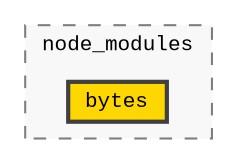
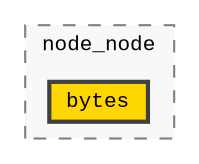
  digraph {
    compound=true
    fontname="Liberation Mono"
    n1 [color=grey25 fillcolor=gold fontname="Liberation Mono" fontsize=10 height=0.2 label=bytes shape=box style="filled,bold" width=0.4]
    subgraph cluster_1 {
      bgcolor="#f8f8f8"
      fontsize=10
-     label=node_modules
+     label=node_node
      pencolor=grey50
      style="filled,dashed"
      n1
    }
  }
